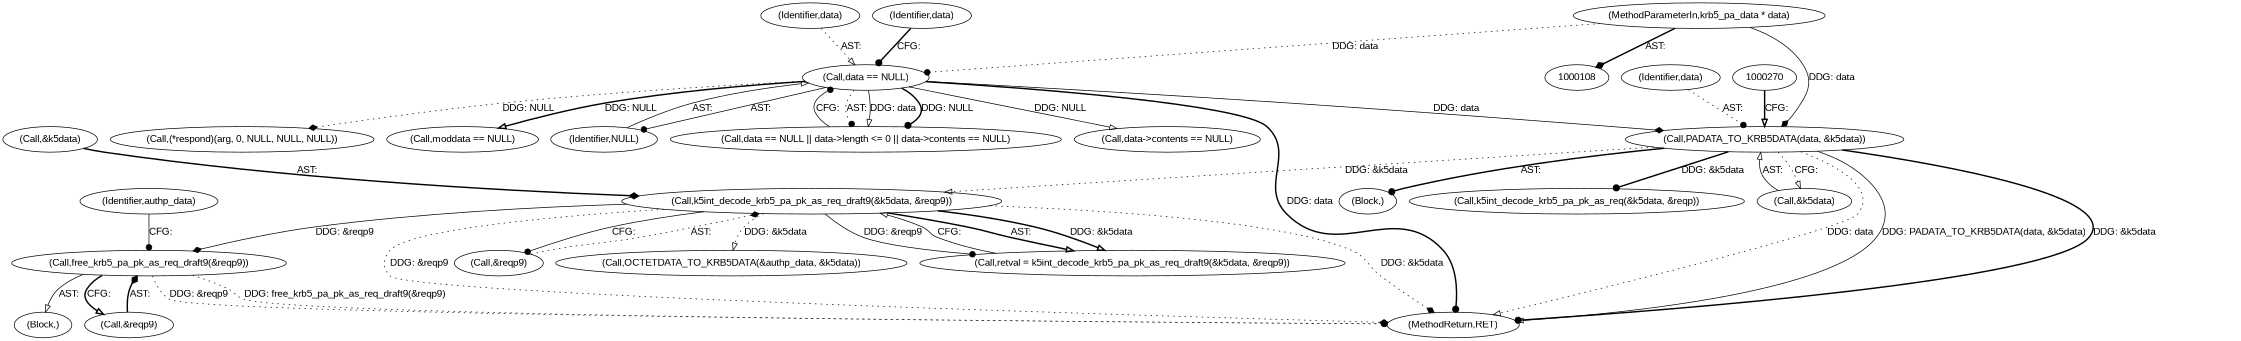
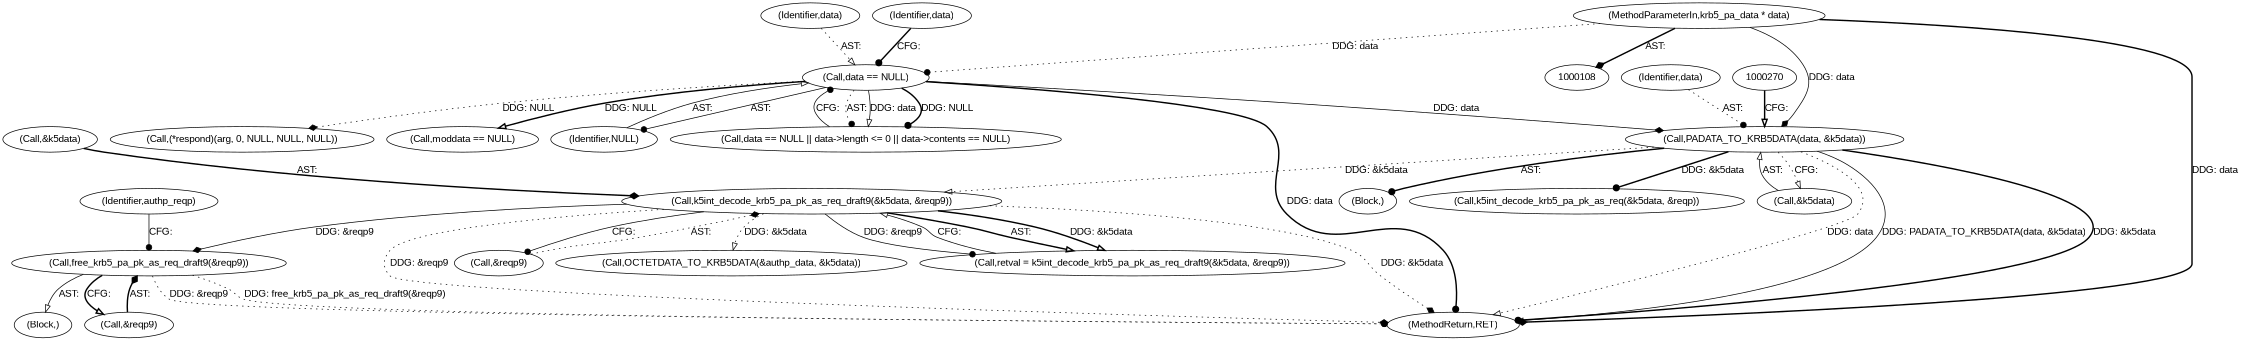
  digraph {
    fontname="Liberation Sans"
    node [fontname="Liberation Sans"]
    edge [arrowhead=onormal fontname="Liberation Sans" style=bold]
    n1 [label="(Call,free_krb5_pa_pk_as_req_draft9(&reqp9))"]
    n2 [label="(MethodReturn,RET)"]
    n3 [label="(Call,&reqp9)"]
    n4 [label="(Block,)"]
    n5 [label="(Call,k5int_decode_krb5_pa_pk_as_req_draft9(&k5data, &reqp9))"]
    n6 [label="(Call,&reqp9)"]
    n7 [label="(Call,OCTETDATA_TO_KRB5DATA(&authp_data, &k5data))"]
    n8 [label="(Call,retval = k5int_decode_krb5_pa_pk_as_req_draft9(&k5data, &reqp9))"]
    n9 [label="(Call,PADATA_TO_KRB5DATA(data, &k5data))"]
    n10 [label="(Block,)"]
    n11 [label="(Call,k5int_decode_krb5_pa_pk_as_req(&k5data, &reqp))"]
    n12 [label="(Call,&k5data)"]
    n13 [label="(Call,data == NULL)"]
    n14 [label="(Call,data == NULL || data->length <= 0 || data->contents == NULL)"]
    n15 [label="(Call,(*respond)(arg, 0, NULL, NULL, NULL))"]
    n16 [label="(Call,moddata == NULL)"]
    n17 [label="(Identifier,NULL)"]
-   n18 [label="(Call,data->contents == NULL)"]
    n19 [label="(MethodParameterIn,krb5_pa_data * data)"]
    1000108
    n21 [label="(Identifier,data)"]
    n22 [label="(Identifier,data)"]
    n23 [label="(Identifier,data)"]
    n24 [label="(Call,&k5data)"]
-   n25 [label="(Identifier,authp_data)"]
+   n25 [label="(Identifier,authp_reqp)"]
    1000270
    n1 -> n2 [arrowhead=dot label="DDG: &reqp9" style=dotted]
    n1 -> n2 [arrowhead=dot label="DDG: free_krb5_pa_pk_as_req_draft9(&reqp9)" style=dotted]
    n1 -> n3 [label="CFG: "]
    n1 -> n4 [label="AST: " style=solid]
    n3 -> n1 [arrowhead=diamond label="AST: "]
    n5 -> n1 [arrowhead=diamond label="DDG: &reqp9" style=solid]
    n5 -> n2 [arrowhead=diamond label="DDG: &k5data" style=dotted]
    n5 -> n2 [arrowhead=diamond label="DDG: &reqp9" style=dotted]
    n5 -> n6 [arrowhead=dot label="CFG: " style=solid]
    n5 -> n7 [label="DDG: &k5data" style=dotted]
    n5 -> n8 [label="AST: "]
    n5 -> n8 [label="DDG: &k5data"]
    n5 -> n8 [arrowhead=dot label="DDG: &reqp9" style=solid]
    n6 -> n5 [arrowhead=diamond label="AST: " style=dotted]
    n8 -> n5 [label="CFG: " style=solid]
    n9 -> n2 [label="DDG: data" style=dotted]
    n9 -> n2 [label="DDG: PADATA_TO_KRB5DATA(data, &k5data)" style=solid]
    n9 -> n2 [arrowhead=dot label="DDG: &k5data"]
    n9 -> n5 [label="DDG: &k5data" style=dotted]
    n9 -> n10 [arrowhead=dot label="AST: "]
    n9 -> n11 [arrowhead=dot label="DDG: &k5data"]
    n9 -> n12 [label="CFG: " style=dotted]
    n12 -> n9 [label="AST: " style=solid]
    n13 -> n2 [arrowhead=dot label="DDG: data"]
    n13 -> n9 [arrowhead=diamond label="DDG: data" style=solid]
    n13 -> n14 [arrowhead=dot label="AST: " style=dotted]
    n13 -> n14 [label="DDG: data" style=solid]
    n13 -> n14 [arrowhead=dot label="DDG: NULL"]
    n13 -> n15 [arrowhead=diamond label="DDG: NULL" style=dotted]
    n13 -> n16 [label="DDG: NULL"]
    n13 -> n17 [arrowhead=dot label="AST: " style=solid]
-   n13 -> n18 [label="DDG: NULL" style=solid]
    n14 -> n13 [arrowhead=dot label="CFG: " style=solid]
    n17 -> n13 [label="AST: " style=solid]
+   n19 -> n2 [arrowhead=diamond label="DDG: data"]
    n19 -> n9 [arrowhead=diamond label="DDG: data" style=solid]
    n19 -> n13 [arrowhead=dot label="DDG: data" style=dotted]
    n19 -> 1000108 [arrowhead=diamond label="AST: "]
    n21 -> n13 [label="AST: " style=dotted]
    n22 -> n9 [arrowhead=dot label="AST: " style=dotted]
    n23 -> n13 [arrowhead=dot label="CFG: "]
    n24 -> n5 [arrowhead=diamond label="AST: "]
    n25 -> n1 [arrowhead=dot label="CFG: " style=solid]
    1000270 -> n9 [label="CFG: "]
  }
